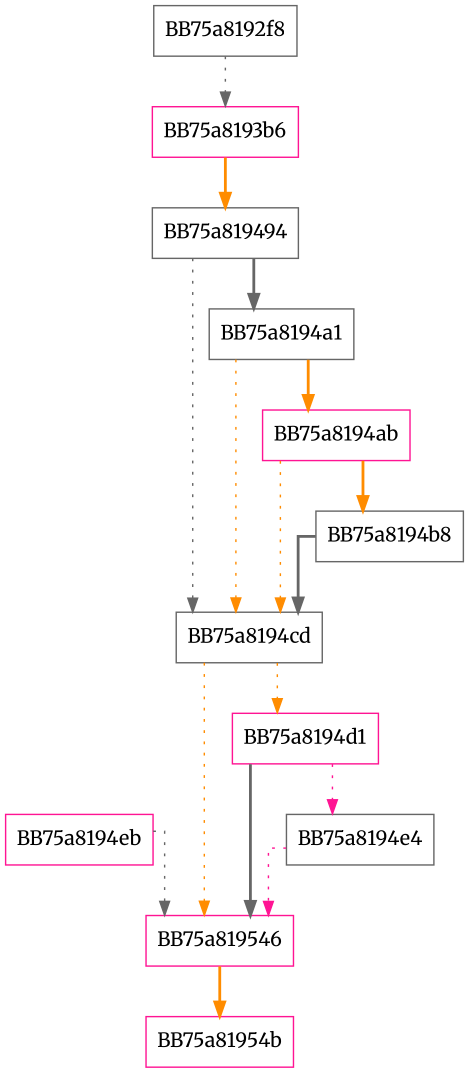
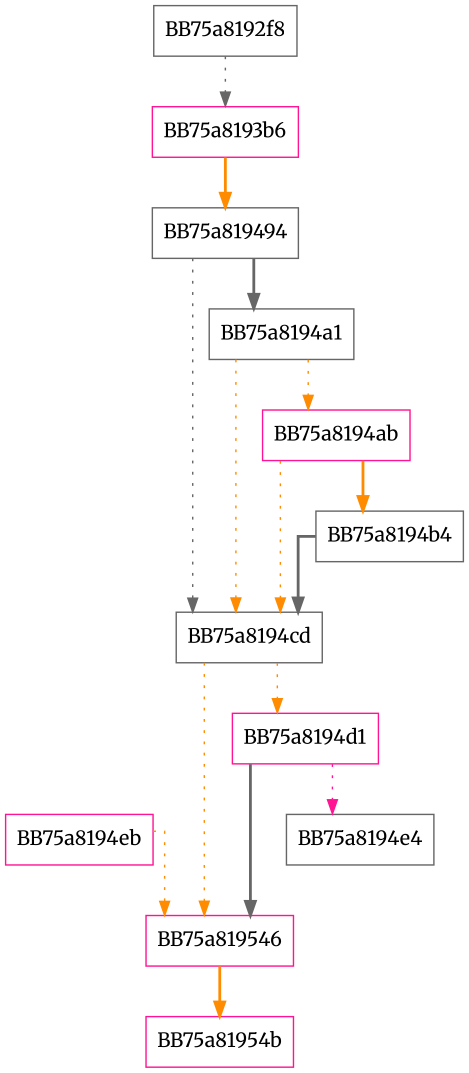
  digraph {
    fontname=Merriweather
    splines=ortho
    node [color=deeppink fontname=Merriweather shape=box]
    edge [color=darkorange fontname=Merriweather style=dotted]
    BB75a8193b6
    BB75a8192f8 [color=gray40]
    BB75a819494 [color=gray40]
    BB75a8194cd [color=gray40]
    BB75a8194a1 [color=gray40]
    BB75a819546
    BB75a8194d1
    BB75a8194ab
    BB75a81954b
    BB75a8194e4 [color=gray40]
-   BB75a8194b4 [color=gray40 label=BB75a8194b8]
+   BB75a8194b4 [color=gray40]
    BB75a8194eb
    BB75a8193b6 -> BB75a819494 [style=bold]
    BB75a8192f8 -> BB75a8193b6 [color=gray40]
    BB75a819494 -> BB75a8194cd [color=gray40]
    BB75a819494 -> BB75a8194a1 [color=gray40 style=bold]
    BB75a8194cd -> BB75a819546
    BB75a8194cd -> BB75a8194d1
    BB75a8194a1 -> BB75a8194cd
-   BB75a8194a1 -> BB75a8194ab [style=bold]
+   BB75a8194a1 -> BB75a8194ab
    BB75a819546 -> BB75a81954b [style=bold]
    BB75a8194d1 -> BB75a819546 [color=gray40 style=bold]
    BB75a8194d1 -> BB75a8194e4 [color=deeppink]
    BB75a8194ab -> BB75a8194cd
    BB75a8194ab -> BB75a8194b4 [style=bold]
-   BB75a8194e4 -> BB75a819546 [color=deeppink]
    BB75a8194b4 -> BB75a8194cd [color=gray40 style=bold]
-   BB75a8194eb -> BB75a819546 [color=gray40]
+   BB75a8194eb -> BB75a819546
  }
